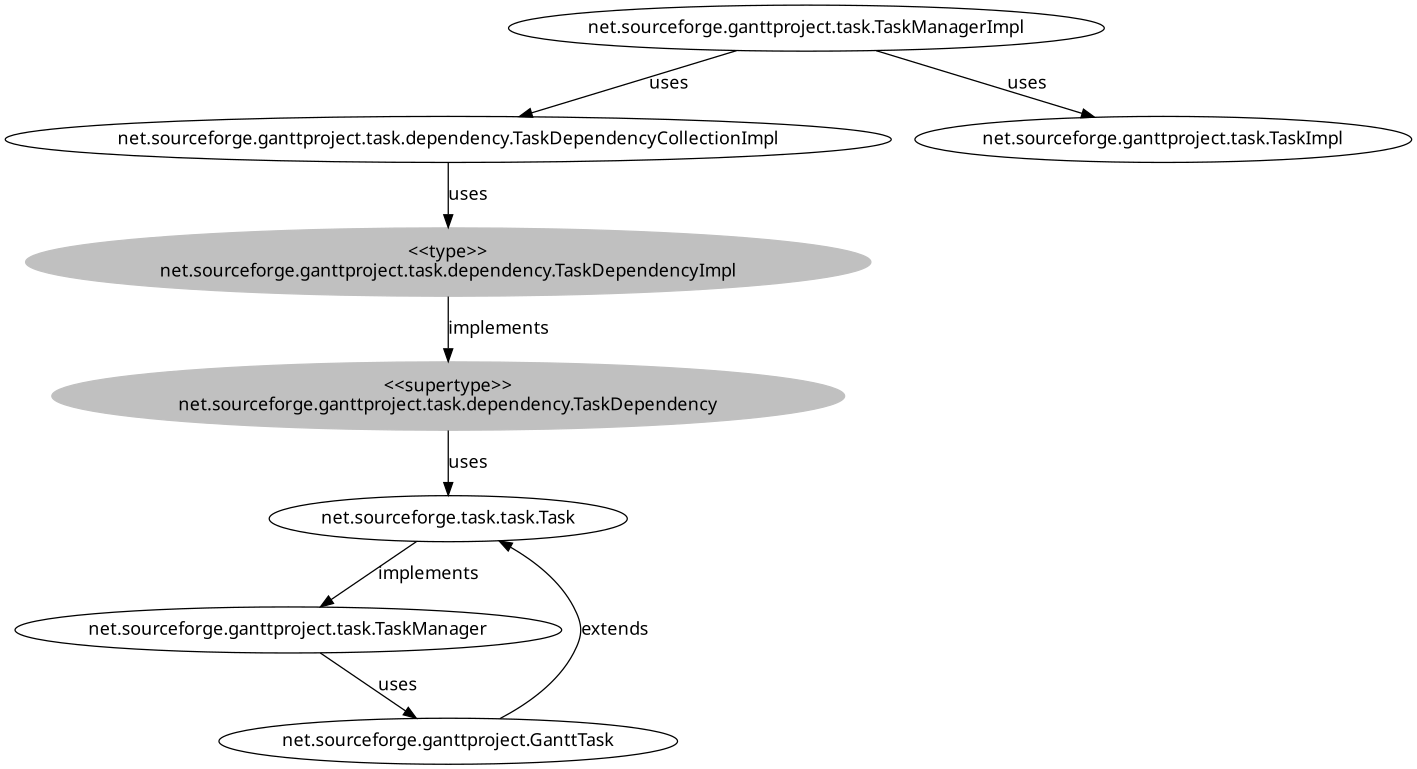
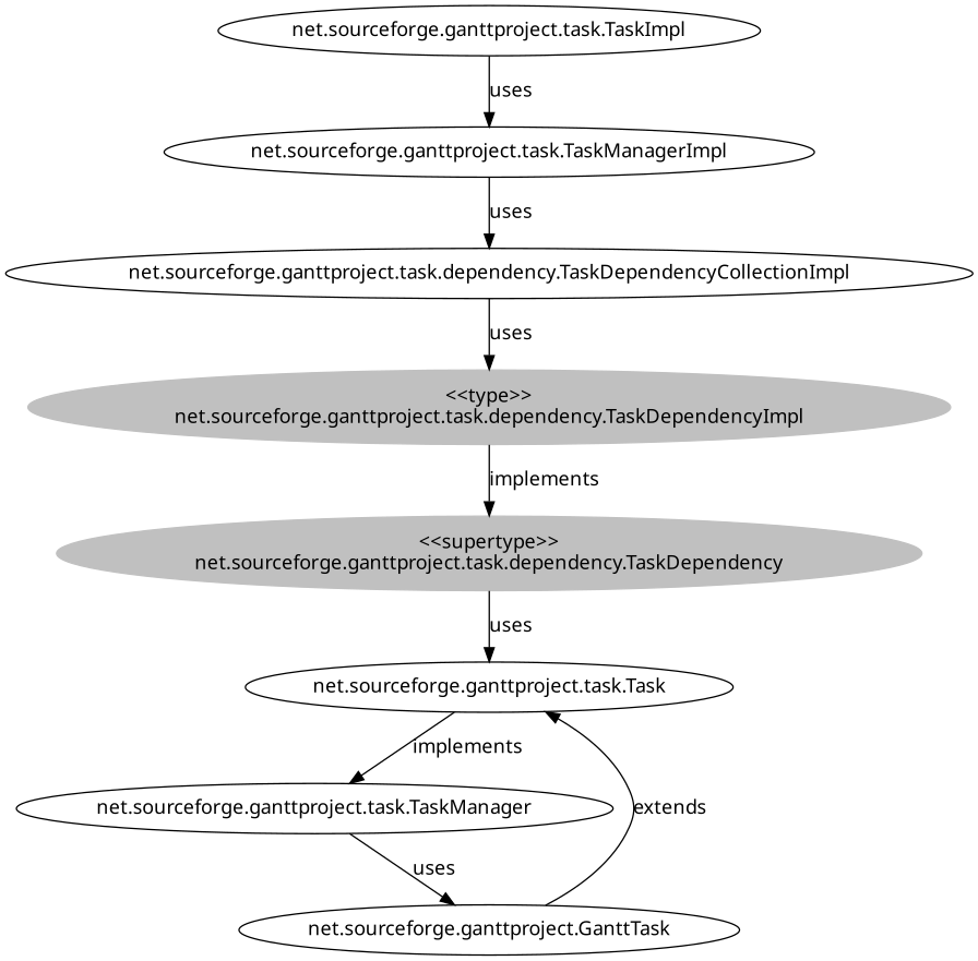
  digraph {
    fontname="Noto Sans"
    node [fontname="Noto Sans"]
    edge [fontname="Noto Sans"]
    n1 [color=grey label="<<type>>\nnet.sourceforge.ganttproject.task.dependency.TaskDependencyImpl" style=filled]
    n2 [color=grey label="<<supertype>>\nnet.sourceforge.ganttproject.task.dependency.TaskDependency" style=filled]
-   n3 [label="net.sourceforge.task.task.Task"]
+   n3 [label="net.sourceforge.ganttproject.task.Task"]
    n4 [label="net.sourceforge.ganttproject.task.TaskManager"]
    n5 [label="net.sourceforge.ganttproject.GanttTask"]
    n6 [label="net.sourceforge.ganttproject.task.TaskManagerImpl"]
    n7 [label="net.sourceforge.ganttproject.task.dependency.TaskDependencyCollectionImpl"]
    n8 [label="net.sourceforge.ganttproject.task.TaskImpl"]
    n1 -> n2 [label=implements]
    n2 -> n3 [label=uses]
    n3 -> n4 [label=implements]
    n4 -> n5 [label=uses]
    n5 -> n3 [label=extends]
    n6 -> n7 [label=uses]
    n7 -> n1 [label=uses]
-   n6 -> n8 [label=uses]
+   n8 -> n6 [label=uses]
  }
